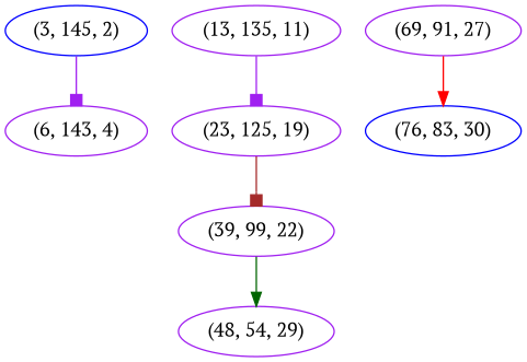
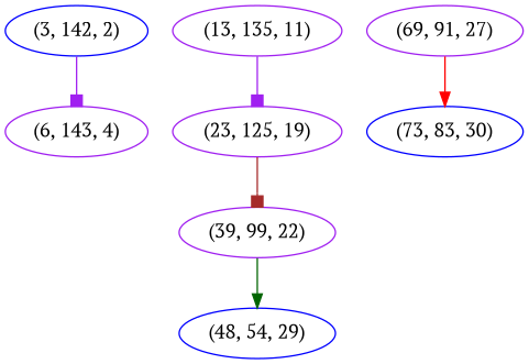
  digraph {
    fontname="PT Serif"
    node [color=purple fontname="PT Serif"]
    edge [arrowhead=box color=purple fontname="PT Serif"]
-   "(3, 145, 2)" [color=blue]
+   "(3, 145, 2)" [color=blue label="(3, 142, 2)"]
    "(6, 143, 4)"
    "(13, 135, 11)"
    "(23, 125, 19)"
    "(39, 99, 22)"
-   "(48, 54, 29)"
-   "(76, 83, 30)" [color=blue]
+   "(48, 54, 29)" [color=blue]
+   "(76, 83, 30)" [color=blue label="(73, 83, 30)"]
    "(69, 91, 27)"
    "(3, 145, 2)" -> "(6, 143, 4)"
    "(13, 135, 11)" -> "(23, 125, 19)"
    "(23, 125, 19)" -> "(39, 99, 22)" [color=brown]
    "(39, 99, 22)" -> "(48, 54, 29)" [arrowhead=normal color=darkgreen]
    "(69, 91, 27)" -> "(76, 83, 30)" [arrowhead=normal color=red]
  }
